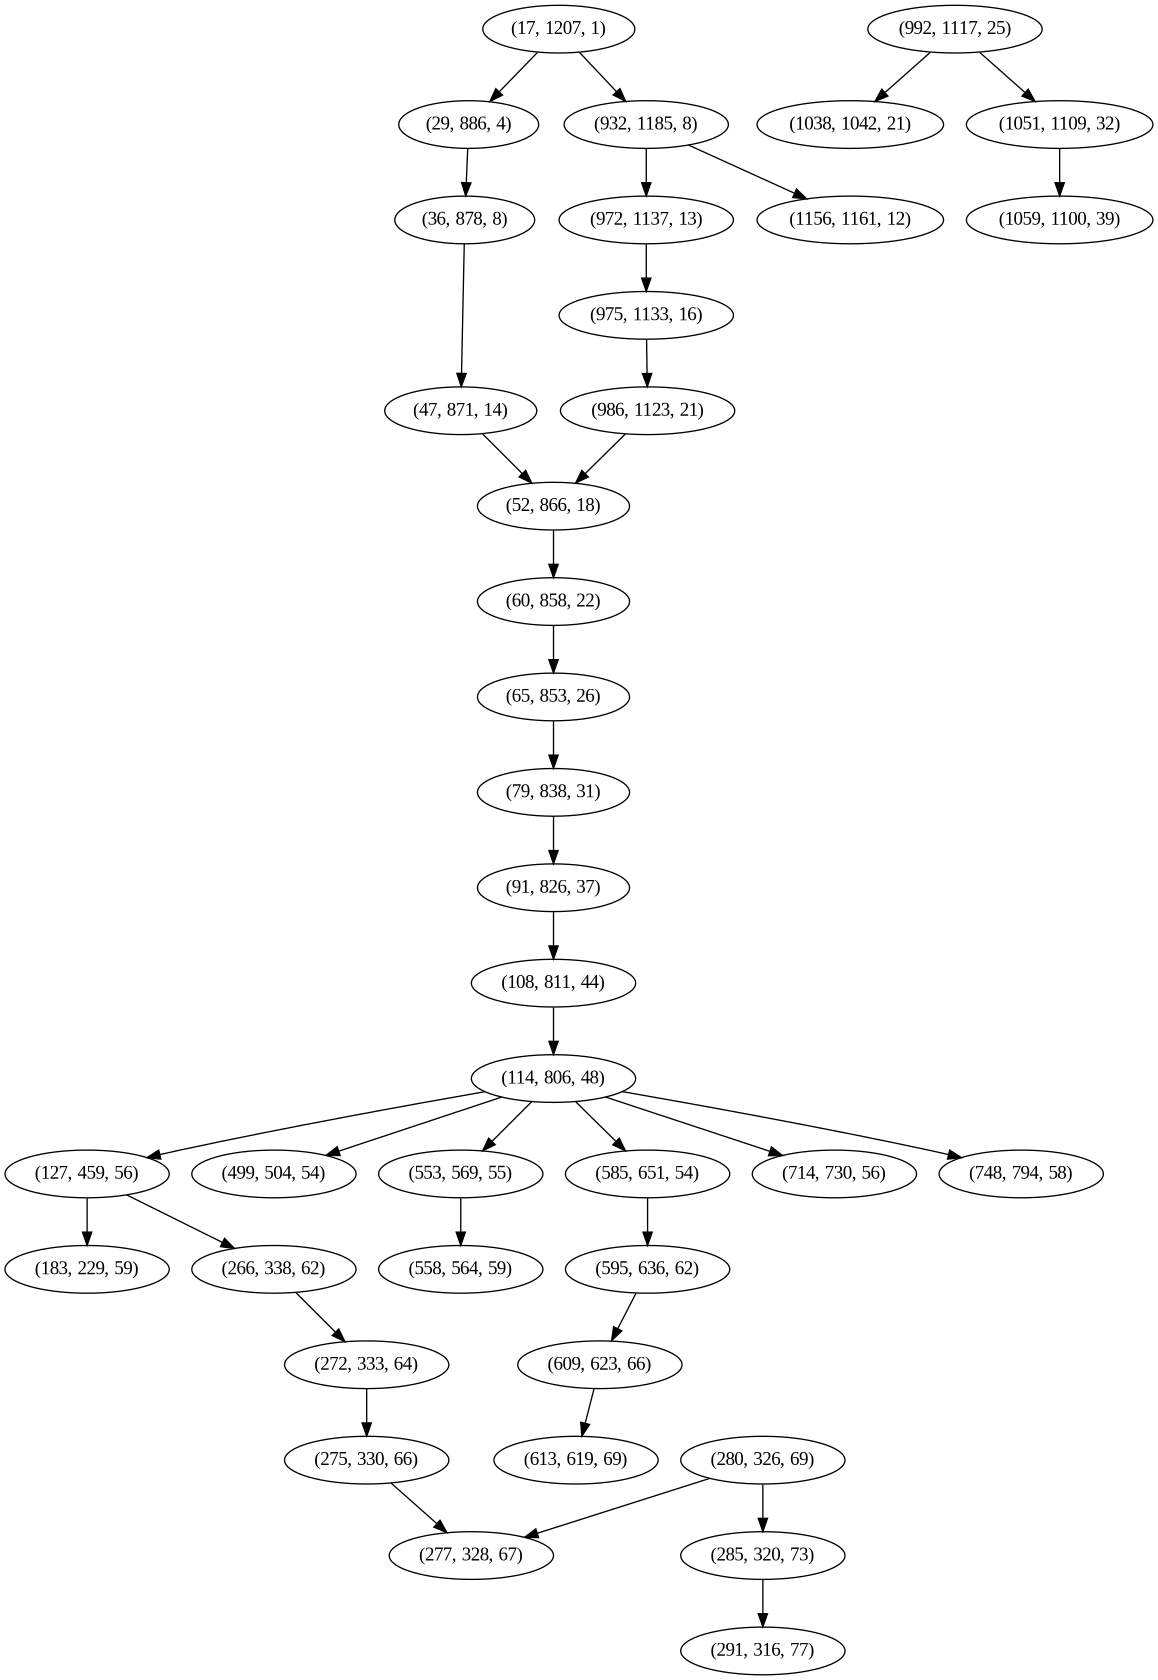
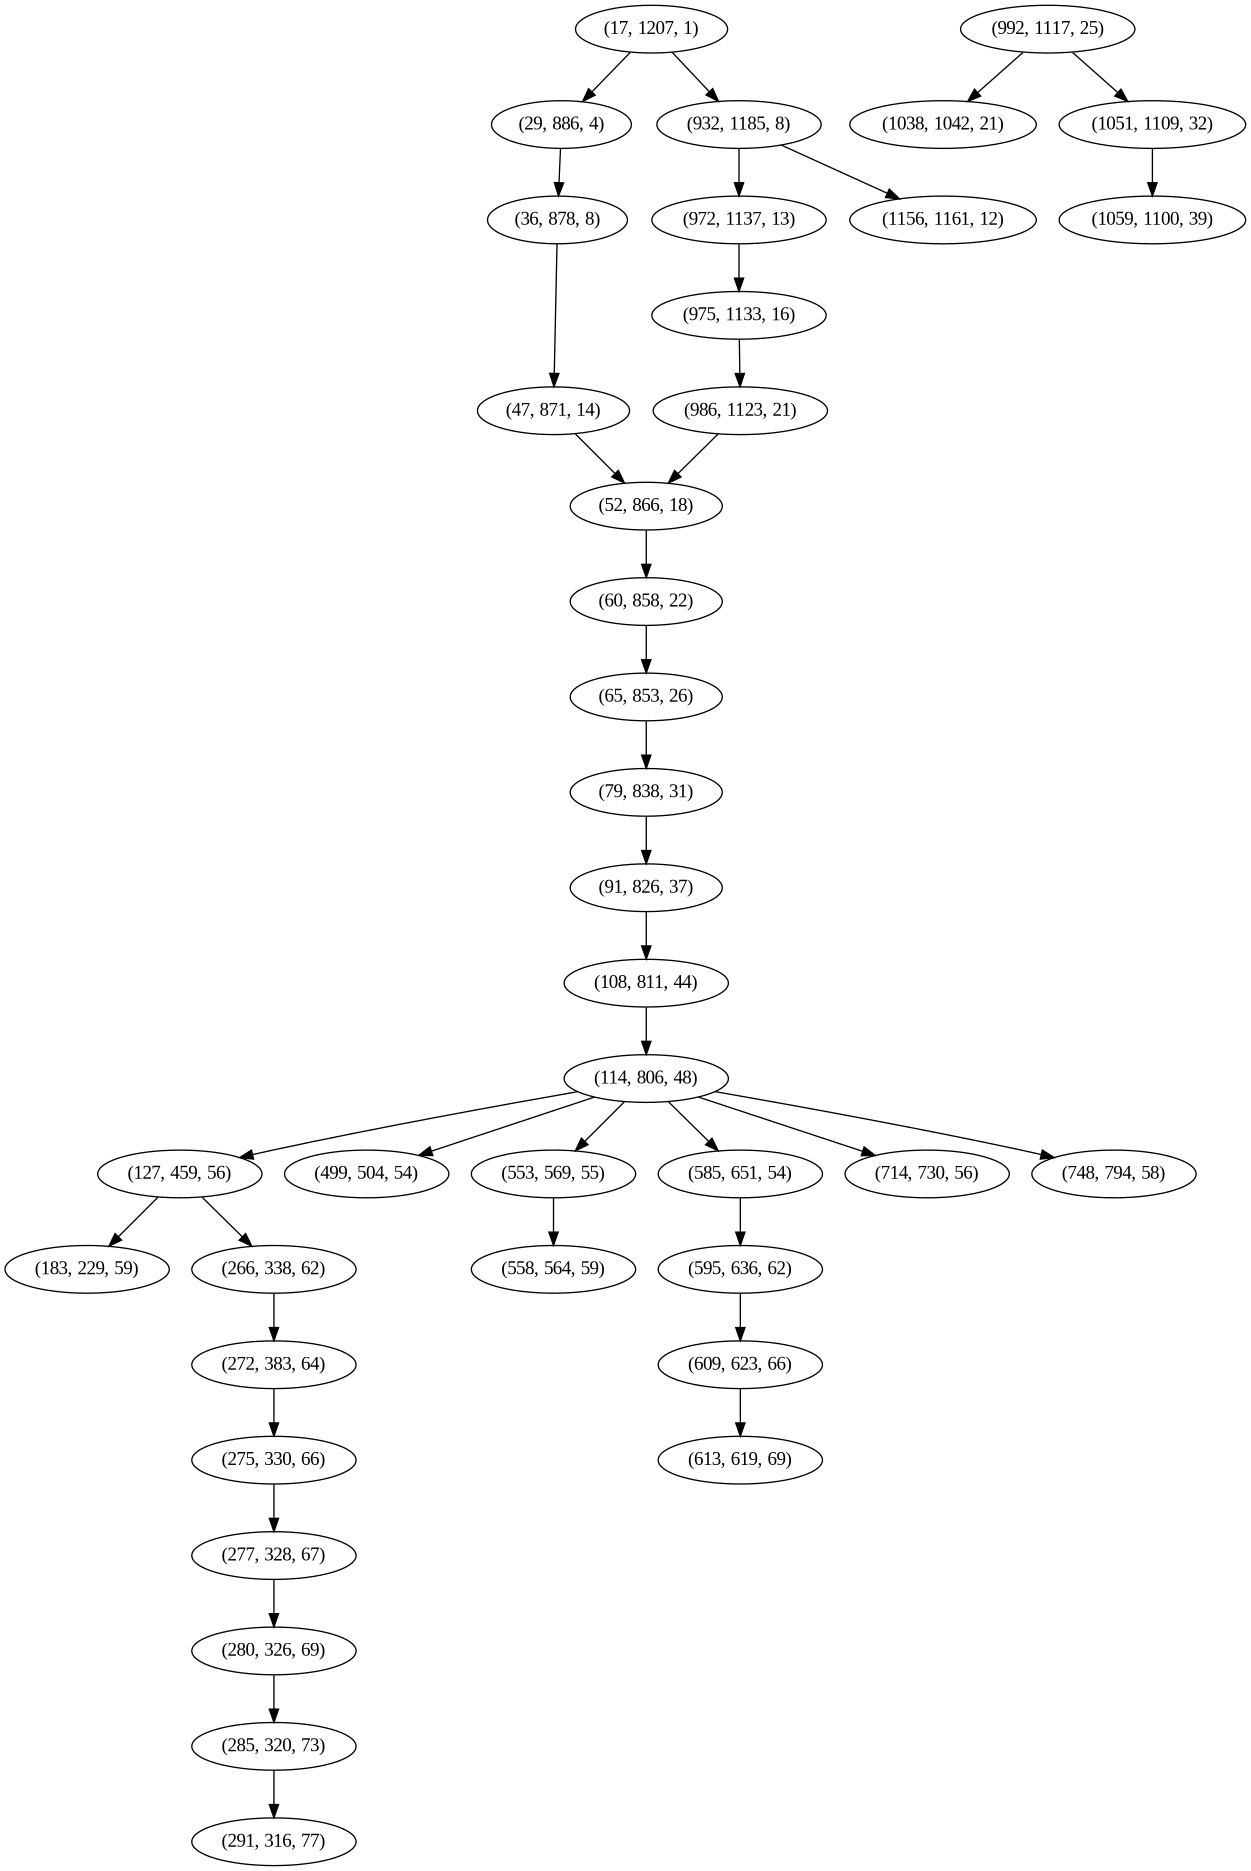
  digraph {
    fontname="Liberation Serif"
    node [fontname="Liberation Serif"]
    edge [fontname="Liberation Serif"]
    "(17, 1207, 1)"
    "(29, 886, 4)"
    "(932, 1185, 8)"
    "(36, 878, 8)"
    "(972, 1137, 13)"
    "(1156, 1161, 12)"
    "(47, 871, 14)"
    "(52, 866, 18)"
    "(60, 858, 22)"
    "(65, 853, 26)"
    "(79, 838, 31)"
    "(91, 826, 37)"
    "(108, 811, 44)"
    "(114, 806, 48)"
    "(127, 459, 56)"
    "(499, 504, 54)"
    "(553, 569, 55)"
    "(585, 651, 54)"
    "(714, 730, 56)"
    "(748, 794, 58)"
    "(183, 229, 59)"
    "(266, 338, 62)"
    "(558, 564, 59)"
    "(595, 636, 62)"
-   "(272, 333, 64)"
+   "(272, 333, 64)" [label="(272, 383, 64)"]
    "(275, 330, 66)"
    "(277, 328, 67)"
    "(280, 326, 69)"
    "(285, 320, 73)"
    "(291, 316, 77)"
    "(609, 623, 66)"
    "(613, 619, 69)"
    "(975, 1133, 16)"
    "(986, 1123, 21)"
    n35 [label="(1038, 1042, 21)"]
    "(992, 1117, 25)"
    "(1051, 1109, 32)"
    "(1059, 1100, 39)"
    "(17, 1207, 1)" -> "(29, 886, 4)"
    "(17, 1207, 1)" -> "(932, 1185, 8)"
    "(29, 886, 4)" -> "(36, 878, 8)"
    "(932, 1185, 8)" -> "(972, 1137, 13)"
    "(932, 1185, 8)" -> "(1156, 1161, 12)"
    "(36, 878, 8)" -> "(47, 871, 14)"
    "(972, 1137, 13)" -> "(975, 1133, 16)"
    "(47, 871, 14)" -> "(52, 866, 18)"
    "(52, 866, 18)" -> "(60, 858, 22)"
    "(60, 858, 22)" -> "(65, 853, 26)"
    "(65, 853, 26)" -> "(79, 838, 31)"
    "(79, 838, 31)" -> "(91, 826, 37)"
    "(91, 826, 37)" -> "(108, 811, 44)"
    "(108, 811, 44)" -> "(114, 806, 48)"
    "(114, 806, 48)" -> "(127, 459, 56)"
    "(114, 806, 48)" -> "(499, 504, 54)"
    "(114, 806, 48)" -> "(553, 569, 55)"
    "(114, 806, 48)" -> "(585, 651, 54)"
    "(114, 806, 48)" -> "(714, 730, 56)"
    "(114, 806, 48)" -> "(748, 794, 58)"
    "(127, 459, 56)" -> "(183, 229, 59)"
    "(127, 459, 56)" -> "(266, 338, 62)"
    "(553, 569, 55)" -> "(558, 564, 59)"
    "(585, 651, 54)" -> "(595, 636, 62)"
    "(266, 338, 62)" -> "(272, 333, 64)"
    "(595, 636, 62)" -> "(609, 623, 66)"
    "(272, 333, 64)" -> "(275, 330, 66)"
    "(275, 330, 66)" -> "(277, 328, 67)"
-   "(280, 326, 69)" -> "(277, 328, 67)"
+   "(277, 328, 67)" -> "(280, 326, 69)"
    "(280, 326, 69)" -> "(285, 320, 73)"
    "(285, 320, 73)" -> "(291, 316, 77)"
    "(609, 623, 66)" -> "(613, 619, 69)"
    "(975, 1133, 16)" -> "(986, 1123, 21)"
    "(986, 1123, 21)" -> "(52, 866, 18)"
    "(992, 1117, 25)" -> n35
    "(992, 1117, 25)" -> "(1051, 1109, 32)"
    "(1051, 1109, 32)" -> "(1059, 1100, 39)"
  }
